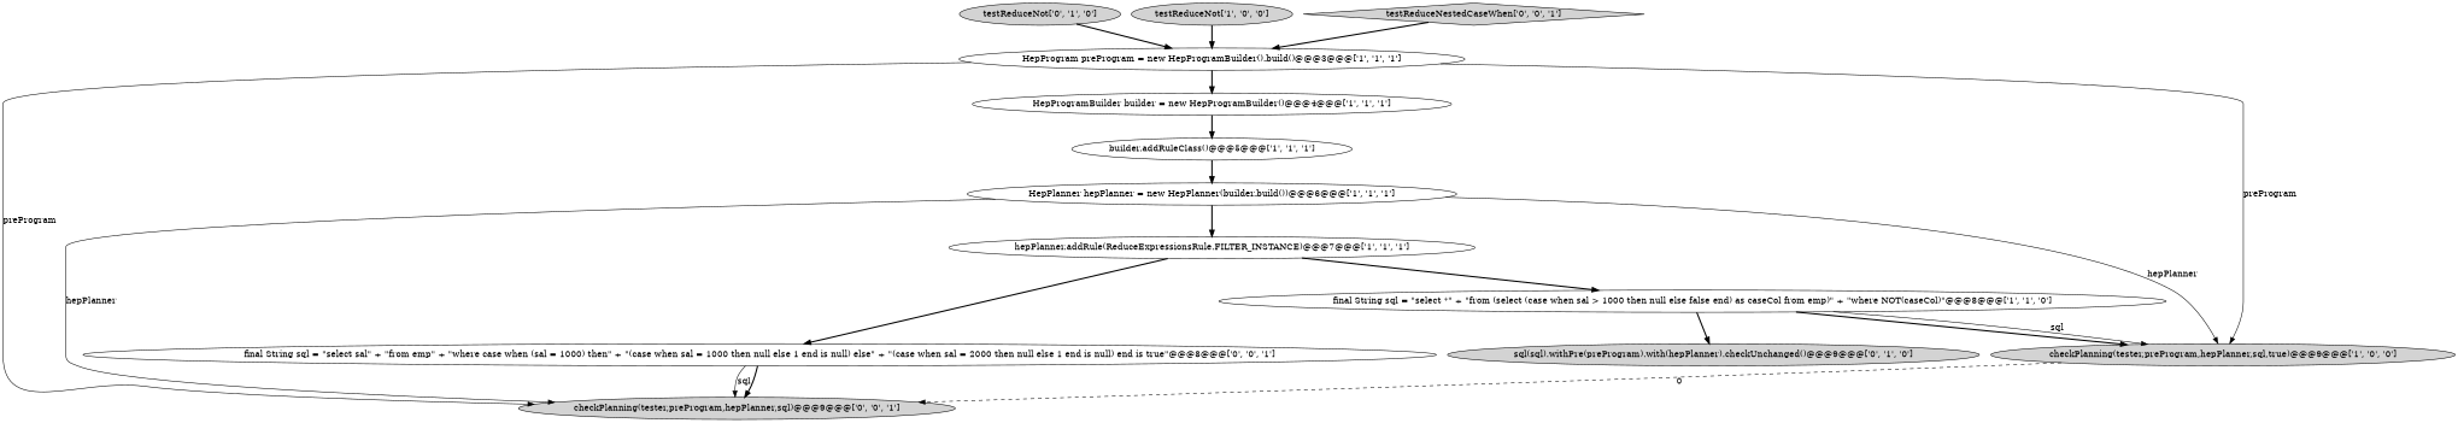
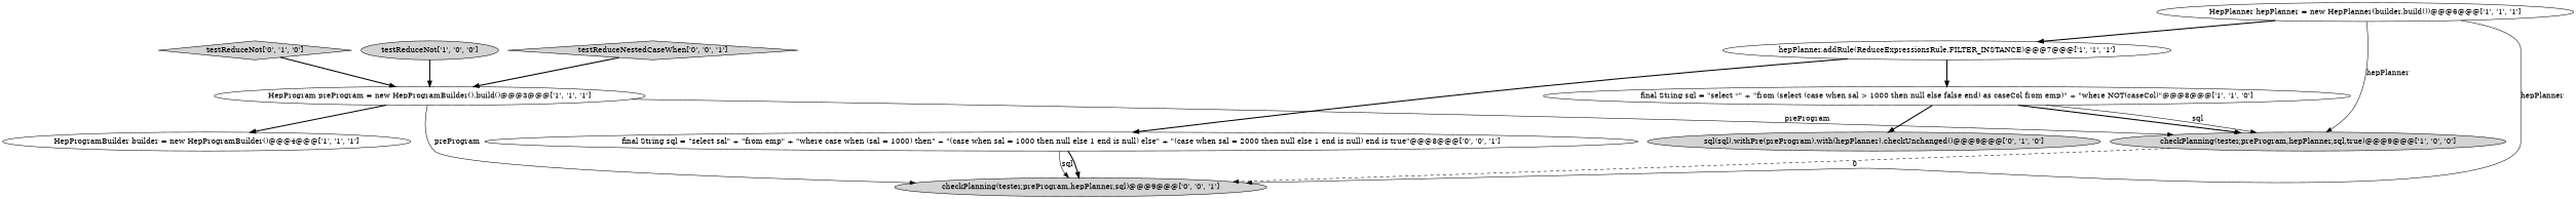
  digraph {
    node [fillcolor=white shape=ellipse style=filled]
    edge [style=bold]
-   n1 [fillcolor=lightgray label="testReduceNot['0', '1', '0']"]
+   n1 [fillcolor=lightgray label="testReduceNot['0', '1', '0']" shape=diamond]
    n2 [label="HepProgram preProgram = new HepProgramBuilder().build()@@@3@@@['1', '1', '1']"]
    n3 [fillcolor=lightgray label="checkPlanning(tester,preProgram,hepPlanner,sql,true)@@@9@@@['1', '0', '0']"]
    n4 [fillcolor=lightgray label="checkPlanning(tester,preProgram,hepPlanner,sql)@@@9@@@['0', '0', '1']"]
    n5 [label="HepProgramBuilder builder = new HepProgramBuilder()@@@4@@@['1', '1', '1']"]
    n6 [label="final String sql = \"select *\" + \"from (select (case when sal > 1000 then null else false end) as caseCol from emp)\" + \"where NOT(caseCol)\"@@@8@@@['1', '1', '0']"]
    n7 [fillcolor=lightgray label="sql(sql).withPre(preProgram).with(hepPlanner).checkUnchanged()@@@9@@@['0', '1', '0']"]
    n8 [fillcolor=lightgray label="testReduceNot['1', '0', '0']"]
    n9 [label="HepPlanner hepPlanner = new HepPlanner(builder.build())@@@6@@@['1', '1', '1']"]
    n10 [label="hepPlanner.addRule(ReduceExpressionsRule.FILTER_INSTANCE)@@@7@@@['1', '1', '1']"]
    n11 [label="final String sql = \"select sal\" + \"from emp\" + \"where case when (sal = 1000) then\" + \"(case when sal = 1000 then null else 1 end is null) else\" + \"(case when sal = 2000 then null else 1 end is null) end is true\"@@@8@@@['0', '0', '1']"]
    n12 [fillcolor=lightgray label="testReduceNestedCaseWhen['0', '0', '1']" shape=diamond]
-   n13 [label="builder.addRuleClass()@@@5@@@['1', '1', '1']"]
    n1 -> n2
    n2 -> n3 [label=preProgram style=solid]
    n2 -> n4 [label=preProgram style=solid]
    n2 -> n5
    n3 -> n4 [label=0 style=dashed]
-   n5 -> n13
    n6 -> n3
    n6 -> n3 [label=sql style=solid]
    n6 -> n7
    n8 -> n2
    n9 -> n3 [label=hepPlanner style=solid]
    n9 -> n4 [label=hepPlanner style=solid]
    n9 -> n10
    n10 -> n6
    n10 -> n11
    n11 -> n4 [label=sql style=solid]
    n11 -> n4
    n12 -> n2
-   n13 -> n9
  }
